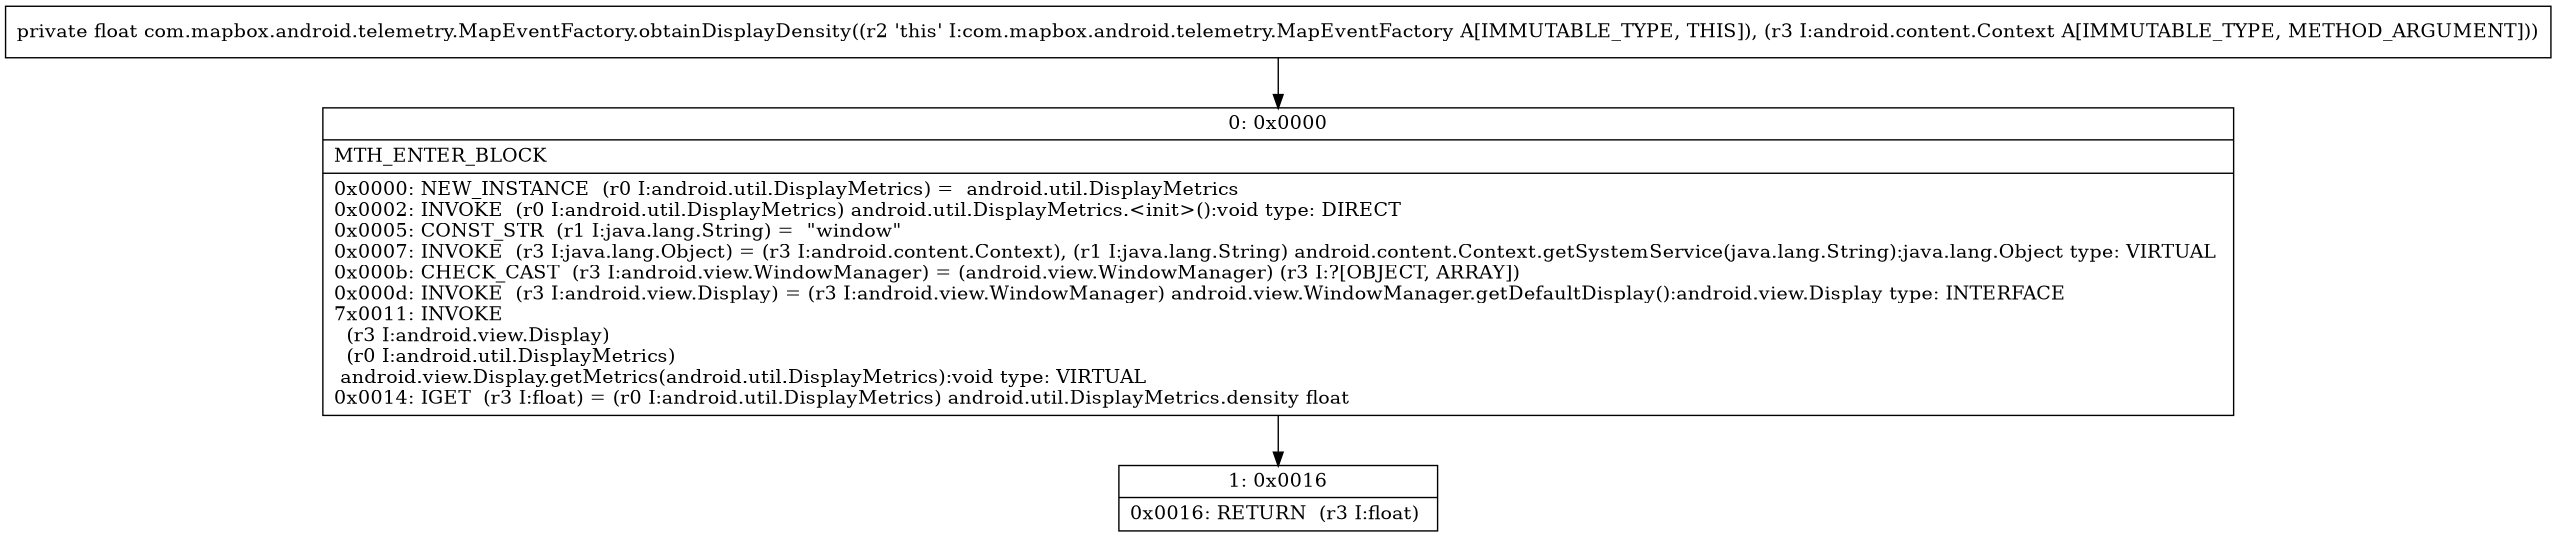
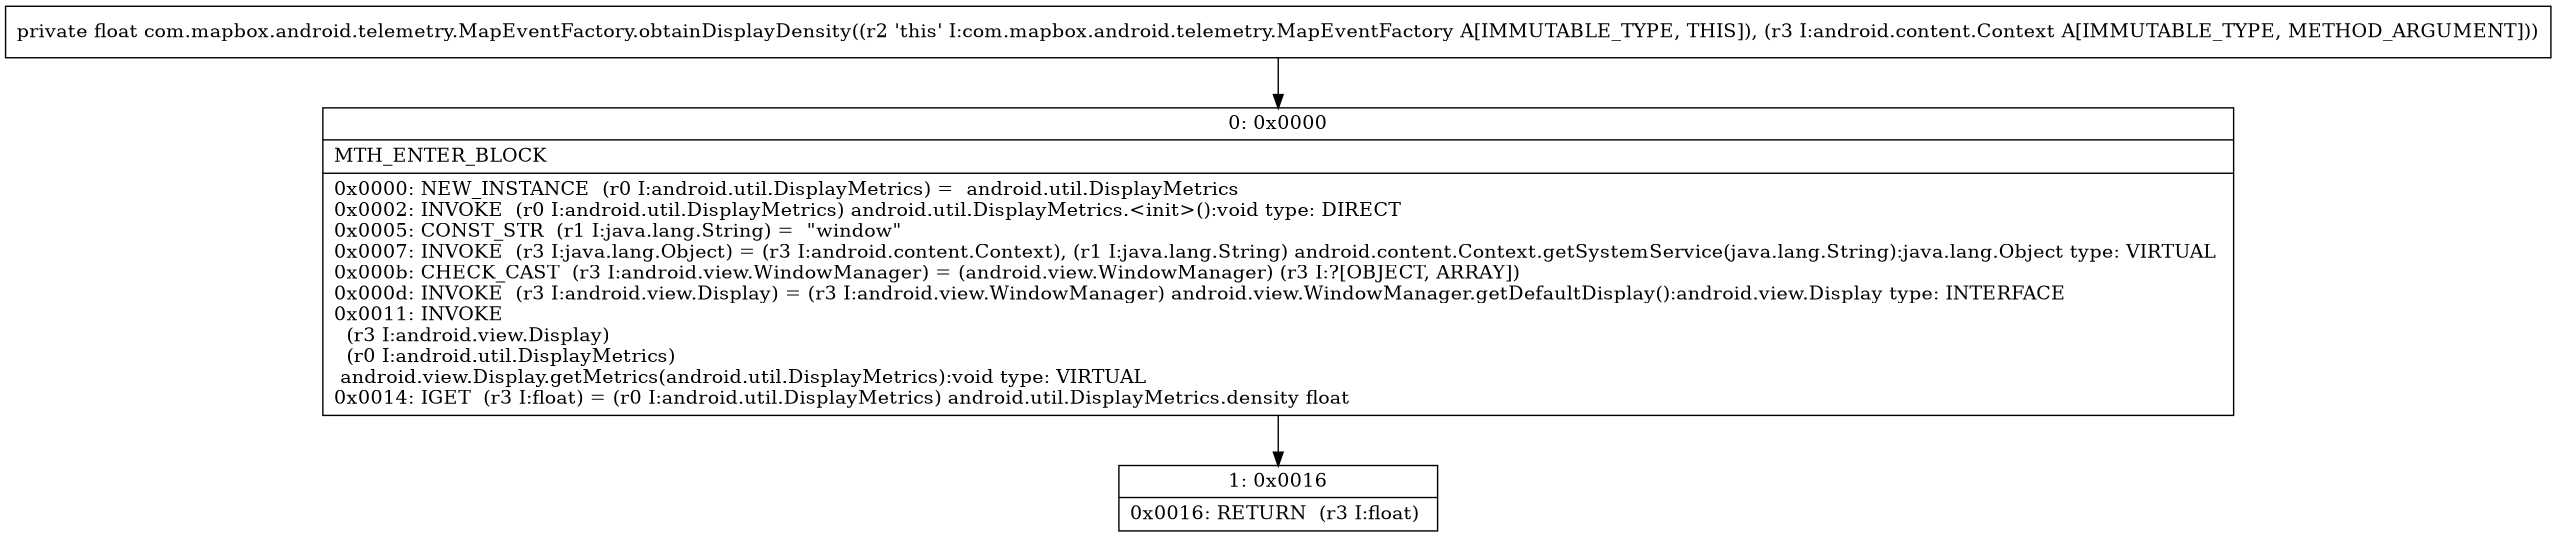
  digraph {
    node [shape=record]
-   n1 [label="{0\:\ 0x0000|MTH_ENTER_BLOCK\l|0x0000: NEW_INSTANCE  (r0 I:android.util.DisplayMetrics) =  android.util.DisplayMetrics \l0x0002: INVOKE  (r0 I:android.util.DisplayMetrics) android.util.DisplayMetrics.\<init\>():void type: DIRECT \l0x0005: CONST_STR  (r1 I:java.lang.String) =  \"window\" \l0x0007: INVOKE  (r3 I:java.lang.Object) = (r3 I:android.content.Context), (r1 I:java.lang.String) android.content.Context.getSystemService(java.lang.String):java.lang.Object type: VIRTUAL \l0x000b: CHECK_CAST  (r3 I:android.view.WindowManager) = (android.view.WindowManager) (r3 I:?[OBJECT, ARRAY]) \l0x000d: INVOKE  (r3 I:android.view.Display) = (r3 I:android.view.WindowManager) android.view.WindowManager.getDefaultDisplay():android.view.Display type: INTERFACE \l7x0011: INVOKE  \l  (r3 I:android.view.Display)\l  (r0 I:android.util.DisplayMetrics)\l android.view.Display.getMetrics(android.util.DisplayMetrics):void type: VIRTUAL \l0x0014: IGET  (r3 I:float) = (r0 I:android.util.DisplayMetrics) android.util.DisplayMetrics.density float \l}"]
+   n1 [label="{0\:\ 0x0000|MTH_ENTER_BLOCK\l|0x0000: NEW_INSTANCE  (r0 I:android.util.DisplayMetrics) =  android.util.DisplayMetrics \l0x0002: INVOKE  (r0 I:android.util.DisplayMetrics) android.util.DisplayMetrics.\<init\>():void type: DIRECT \l0x0005: CONST_STR  (r1 I:java.lang.String) =  \"window\" \l0x0007: INVOKE  (r3 I:java.lang.Object) = (r3 I:android.content.Context), (r1 I:java.lang.String) android.content.Context.getSystemService(java.lang.String):java.lang.Object type: VIRTUAL \l0x000b: CHECK_CAST  (r3 I:android.view.WindowManager) = (android.view.WindowManager) (r3 I:?[OBJECT, ARRAY]) \l0x000d: INVOKE  (r3 I:android.view.Display) = (r3 I:android.view.WindowManager) android.view.WindowManager.getDefaultDisplay():android.view.Display type: INTERFACE \l0x0011: INVOKE  \l  (r3 I:android.view.Display)\l  (r0 I:android.util.DisplayMetrics)\l android.view.Display.getMetrics(android.util.DisplayMetrics):void type: VIRTUAL \l0x0014: IGET  (r3 I:float) = (r0 I:android.util.DisplayMetrics) android.util.DisplayMetrics.density float \l}"]
    n2 [label="{1\:\ 0x0016|0x0016: RETURN  (r3 I:float) \l}"]
    n3 [label="{private float com.mapbox.android.telemetry.MapEventFactory.obtainDisplayDensity((r2 'this' I:com.mapbox.android.telemetry.MapEventFactory A[IMMUTABLE_TYPE, THIS]), (r3 I:android.content.Context A[IMMUTABLE_TYPE, METHOD_ARGUMENT])) }"]
    n1 -> n2
    n3 -> n1
  }
